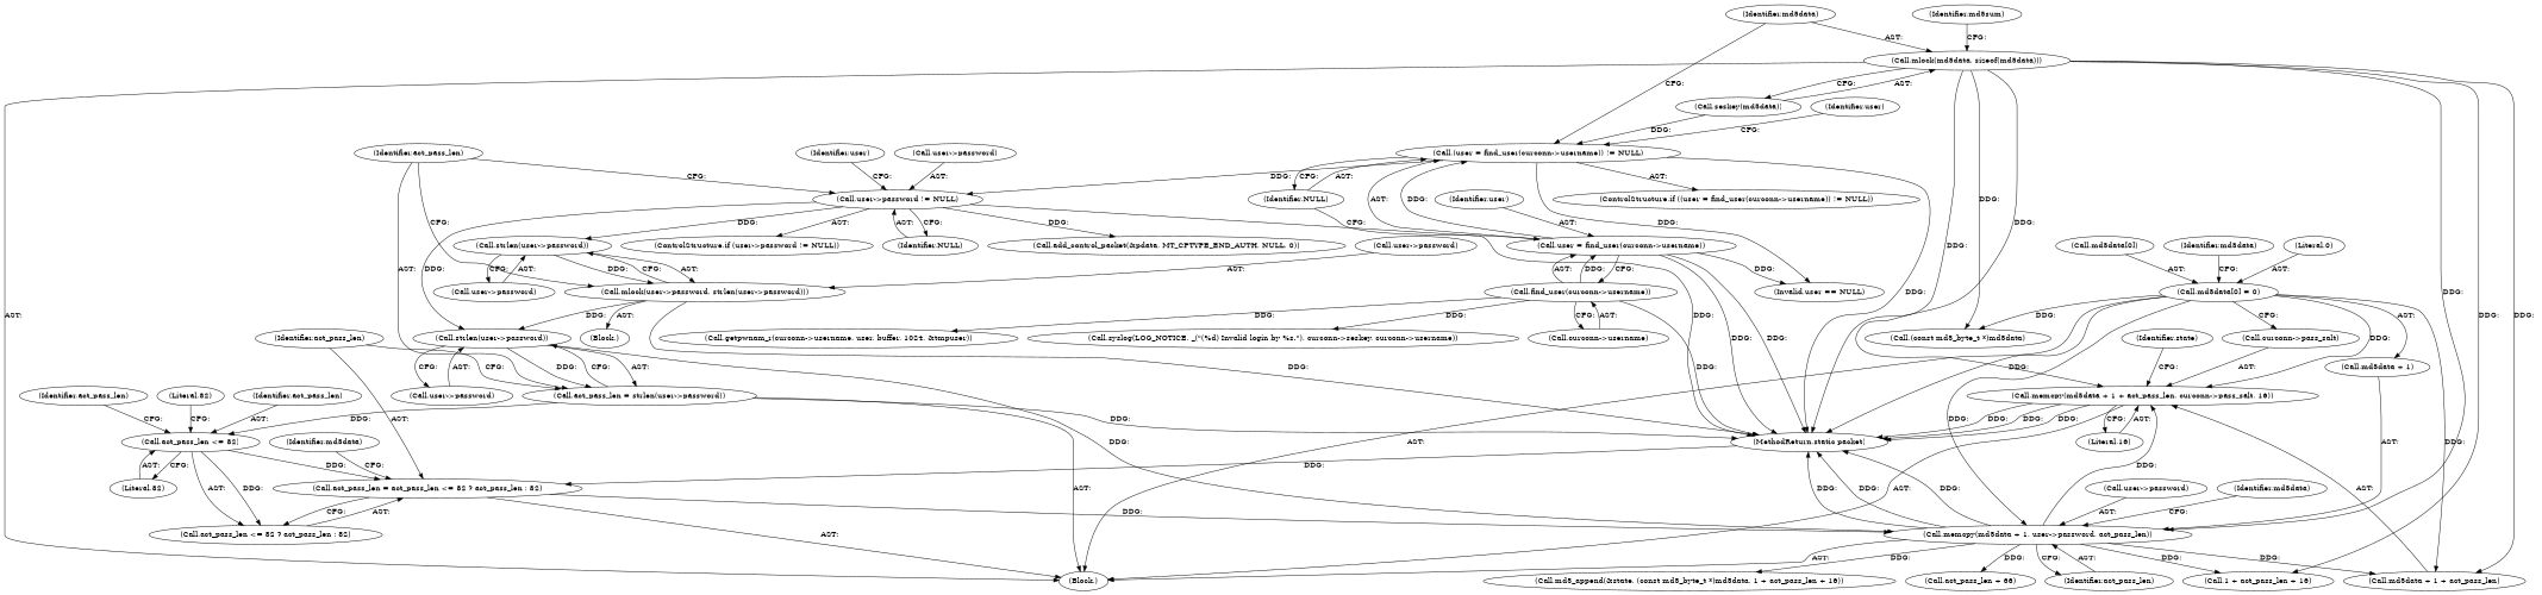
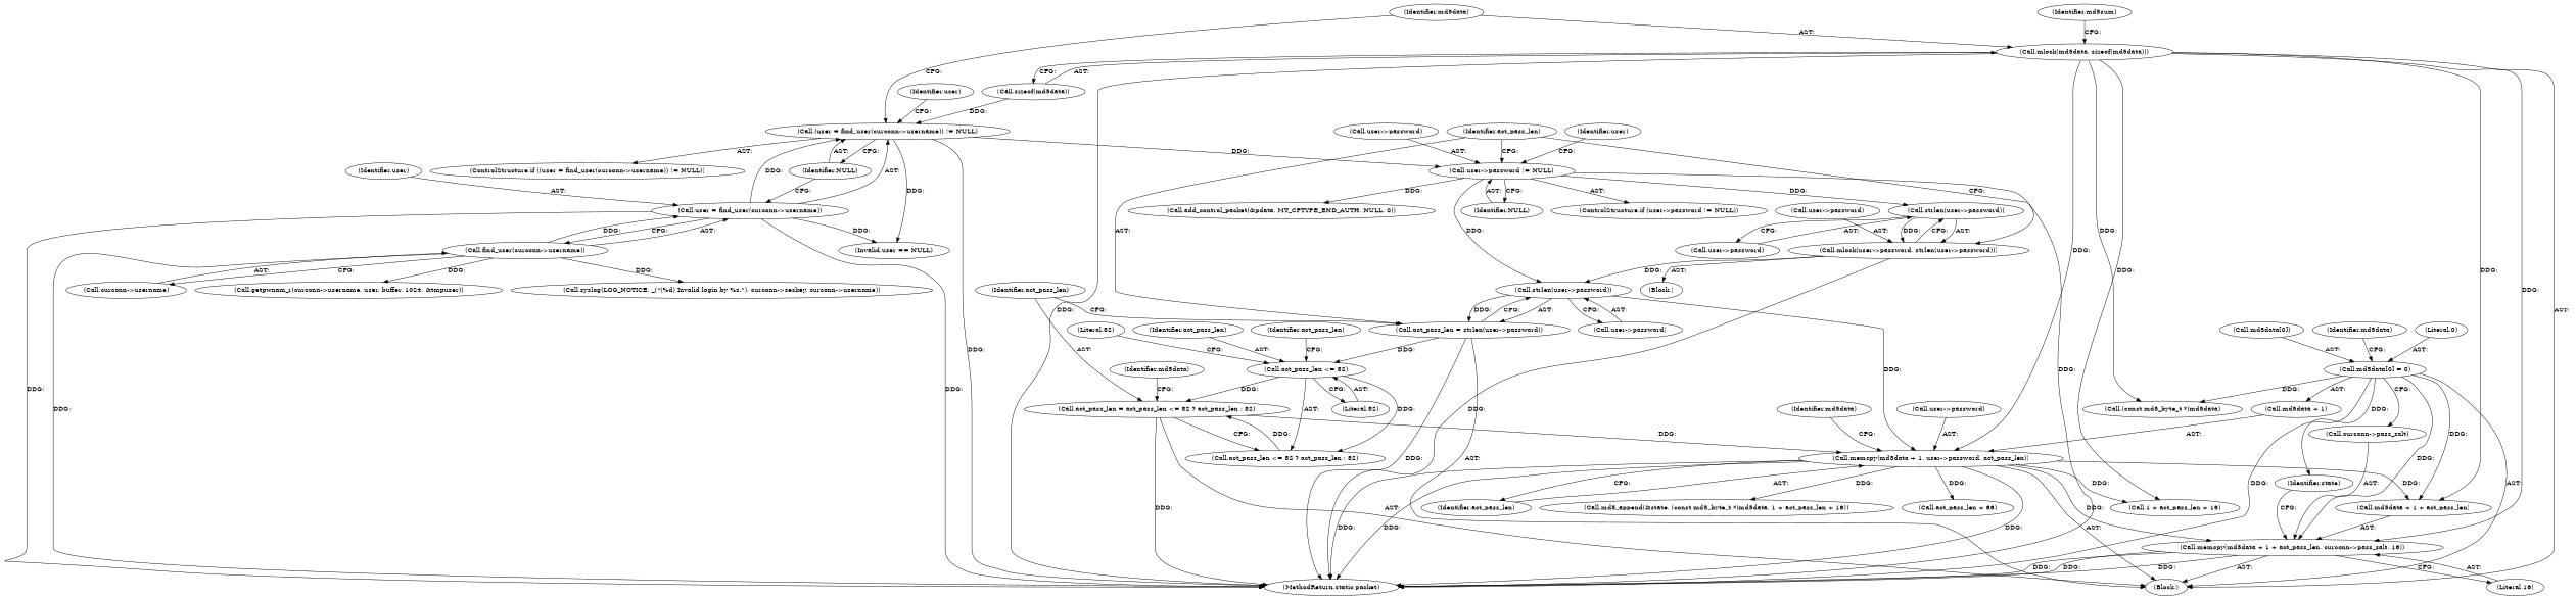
  digraph {
    n1 [label="(Call,memcpy(md5data + 1 + act_pass_len, curconn->pass_salt, 16))"]
    n2 [label="(MethodReturn,static packet)"]
    n3 [label="(Literal,16)"]
    n4 [label="(Block,)"]
    n5 [label="(Call,md5data[0] = 0)"]
    n6 [label="(Call,memcpy(md5data + 1, user->password, act_pass_len))"]
    n7 [label="(Call,md5data + 1 + act_pass_len)"]
    n8 [label="(Call,md5data + 1)"]
    n9 [label="(Call,(const md5_byte_t *)md5data)"]
    n10 [label="(Call,curconn->pass_salt)"]
    n11 [label="(Identifier,act_pass_len)"]
    n12 [label="(Call,md5_append(&state, (const md5_byte_t *)md5data, 1 + act_pass_len + 16))"]
    n13 [label="(Call,1 + act_pass_len + 16)"]
    n14 [label="(Call,act_pass_len + 66)"]
    n15 [label="(Literal,0)"]
    n16 [label="(Call,mlock(md5data, sizeof(md5data)))"]
-   n17 [label="(Call,seskey(md5data))"]
+   n17 [label="(Call,sizeof(md5data))"]
    n18 [label="(Call,(user = find_user(curconn->username)) != NULL)"]
    n19 [label="(Call,strlen(user->password))"]
    n20 [label="(Call,act_pass_len = strlen(user->password))"]
    n21 [label="(Call,user->password)"]
    n22 [label="(Call,act_pass_len <= 82)"]
    n23 [label="(Call,user->password != NULL)"]
    n24 [label="(Call,strlen(user->password))"]
    n25 [label="(ControlStructure,if (user->password != NULL))"]
    n26 [label="(Identifier,NULL)"]
    n27 [label="(Call,add_control_packet(&pdata, MT_CPTYPE_END_AUTH, NULL, 0))"]
    n28 [label="(Call,mlock(user->password, strlen(user->password)))"]
    n29 [label="(Call,user->password)"]
    n30 [label="(Invalid,user == NULL)"]
    n31 [label="(ControlStructure,if ((user = find_user(curconn->username)) != NULL))"]
    n32 [label="(Identifier,NULL)"]
    n33 [label="(Call,user = find_user(curconn->username))"]
    n34 [label="(Call,find_user(curconn->username))"]
    n35 [label="(Call,curconn->username)"]
    n36 [label="(Call,getpwnam_r(curconn->username, user, buffer, 1024, &tmpuser))"]
    n37 [label="(Call,syslog(LOG_NOTICE, _(\"(%d) Invalid login by %s.\"), curconn->seskey, curconn->username))"]
    n38 [label="(Block,)"]
    n39 [label="(Call,act_pass_len = act_pass_len <= 82 ? act_pass_len : 82)"]
    n40 [label="(Call,act_pass_len <= 82 ? act_pass_len : 82)"]
    n41 [label="(Literal,82)"]
    n42 [label="(Identifier,state)"]
    n43 [label="(Identifier,user)"]
    n44 [label="(Call,user->password)"]
    n45 [label="(Identifier,md5data)"]
    n46 [label="(Identifier,user)"]
    n47 [label="(Identifier,act_pass_len)"]
    n48 [label="(Call,md5data[0])"]
    n49 [label="(Identifier,md5data)"]
    n50 [label="(Call,user->password)"]
    n51 [label="(Identifier,user)"]
    n52 [label="(Identifier,md5data)"]
    n53 [label="(Identifier,act_pass_len)"]
    n54 [label="(Identifier,act_pass_len)"]
    n55 [label="(Identifier,act_pass_len)"]
    n56 [label="(Call,user->password)"]
    n57 [label="(Literal,82)"]
    n58 [label="(Identifier,md5sum)"]
    n59 [label="(Identifier,md5data)"]
    n1 -> n2 [label="DDG: "]
    n1 -> n2 [label="DDG: "]
    n1 -> n2 [label="DDG: "]
    n1 -> n3 [label="CFG: "]
    n1 -> n4 [label="AST: "]
    n3 -> n1 [label="AST: "]
    n5 -> n1 [label="DDG: "]
    n5 -> n2 [label="DDG: "]
    n5 -> n4 [label="AST: "]
-   n5 -> n6 [label="DDG: "]
+   n5 -> n42 [label="DDG: "]
    n5 -> n7 [label="DDG: "]
    n5 -> n8 [label="AST: "]
    n5 -> n9 [label="DDG: "]
    n5 -> n10 [label="CFG: "]
    n6 -> n1 [label="DDG: "]
    n6 -> n2 [label="DDG: "]
    n6 -> n2 [label="DDG: "]
    n6 -> n2 [label="DDG: "]
    n6 -> n4 [label="AST: "]
    n6 -> n7 [label="DDG: "]
    n6 -> n11 [label="CFG: "]
    n6 -> n12 [label="DDG: "]
    n6 -> n13 [label="DDG: "]
    n6 -> n14 [label="DDG: "]
    n7 -> n1 [label="AST: "]
    n8 -> n6 [label="AST: "]
    n10 -> n1 [label="AST: "]
    n11 -> n6 [label="AST: "]
    n15 -> n5 [label="AST: "]
    n16 -> n1 [label="DDG: "]
    n16 -> n2 [label="DDG: "]
    n16 -> n4 [label="AST: "]
    n16 -> n6 [label="DDG: "]
    n16 -> n7 [label="DDG: "]
    n16 -> n9 [label="DDG: "]
    n16 -> n13 [label="DDG: "]
    n16 -> n17 [label="CFG: "]
    n17 -> n16 [label="AST: "]
    n17 -> n18 [label="DDG: "]
    n18 -> n2 [label="DDG: "]
    n18 -> n23 [label="DDG: "]
    n18 -> n30 [label="DDG: "]
    n18 -> n31 [label="AST: "]
    n18 -> n32 [label="CFG: "]
    n19 -> n6 [label="DDG: "]
    n19 -> n20 [label="AST: "]
    n19 -> n20 [label="DDG: "]
    n19 -> n21 [label="CFG: "]
    n20 -> n2 [label="DDG: "]
    n20 -> n4 [label="AST: "]
    n20 -> n19 [label="CFG: "]
    n20 -> n22 [label="DDG: "]
    n21 -> n19 [label="AST: "]
    n22 -> n39 [label="DDG: "]
    n22 -> n40 [label="AST: "]
    n22 -> n40 [label="DDG: "]
    n22 -> n41 [label="CFG: "]
    n23 -> n2 [label="DDG: "]
    n23 -> n19 [label="DDG: "]
    n23 -> n24 [label="DDG: "]
    n23 -> n25 [label="AST: "]
    n23 -> n26 [label="CFG: "]
    n23 -> n27 [label="DDG: "]
    n24 -> n28 [label="AST: "]
    n24 -> n28 [label="DDG: "]
    n24 -> n29 [label="CFG: "]
    n26 -> n23 [label="AST: "]
    n28 -> n2 [label="DDG: "]
    n28 -> n19 [label="DDG: "]
    n28 -> n24 [label="CFG: "]
    n28 -> n38 [label="AST: "]
    n29 -> n24 [label="AST: "]
    n32 -> n18 [label="AST: "]
    n32 -> n33 [label="CFG: "]
    n33 -> n2 [label="DDG: "]
    n33 -> n2 [label="DDG: "]
    n33 -> n18 [label="AST: "]
    n33 -> n18 [label="DDG: "]
    n33 -> n30 [label="DDG: "]
    n33 -> n34 [label="CFG: "]
    n34 -> n2 [label="DDG: "]
    n34 -> n33 [label="AST: "]
    n34 -> n33 [label="DDG: "]
    n34 -> n35 [label="CFG: "]
    n34 -> n36 [label="DDG: "]
    n34 -> n37 [label="DDG: "]
    n35 -> n34 [label="AST: "]
-   n2 -> n39 [label="DDG: "]
+   n39 -> n2 [label="DDG: "]
    n39 -> n4 [label="AST: "]
    n39 -> n6 [label="DDG: "]
    n39 -> n40 [label="CFG: "]
-   n40 -> n39 [label="AST: "]
+   n40 -> n39 [label="DDG: "]
    n41 -> n22 [label="AST: "]
    n42 -> n1 [label="CFG: "]
    n43 -> n18 [label="CFG: "]
    n44 -> n6 [label="AST: "]
    n45 -> n16 [label="AST: "]
    n45 -> n18 [label="CFG: "]
    n46 -> n23 [label="CFG: "]
    n47 -> n22 [label="AST: "]
    n48 -> n5 [label="AST: "]
    n49 -> n6 [label="CFG: "]
    n50 -> n28 [label="AST: "]
    n51 -> n33 [label="AST: "]
    n52 -> n39 [label="CFG: "]
    n53 -> n22 [label="CFG: "]
    n54 -> n20 [label="CFG: "]
    n54 -> n39 [label="AST: "]
    n55 -> n20 [label="AST: "]
    n55 -> n23 [label="CFG: "]
    n55 -> n28 [label="CFG: "]
    n56 -> n23 [label="AST: "]
    n57 -> n22 [label="CFG: "]
    n58 -> n16 [label="CFG: "]
    n59 -> n5 [label="CFG: "]
  }
